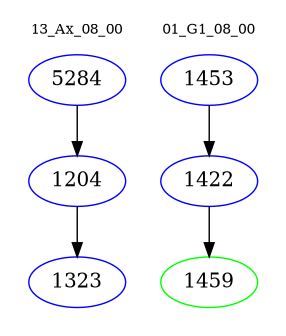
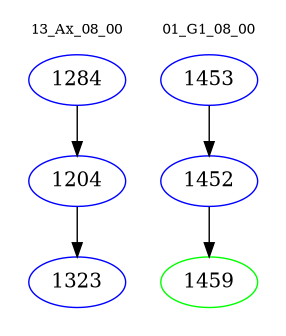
  digraph {
    node [color=blue]
    edge [color=black]
-   n1 [label=5284]
+   n1 [label=1284]
    n2 [label=1204]
    n3 [label=1323]
    n4 [label=1453]
-   n5 [label=1422]
+   n5 [label=1452]
    n6 [color=green label=1459]
    subgraph cluster_1 {
      color=white
      fontsize=10
      label="13_Ax_08_00"
      n1
      n2
      n3
    }
    subgraph cluster_2 {
      color=white
      fontsize=10
      label="01_G1_08_00"
      n4
      n5
      n6
    }
    n1 -> n2
    n2 -> n3
    n4 -> n5
    n5 -> n6
  }
